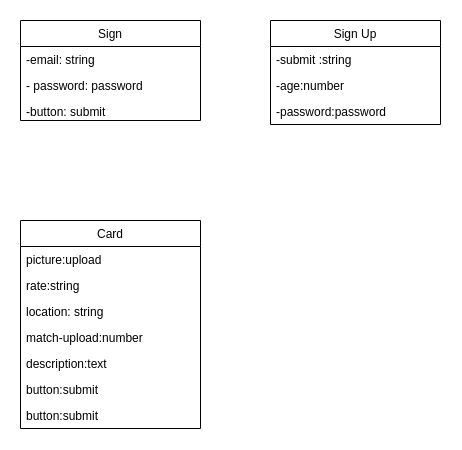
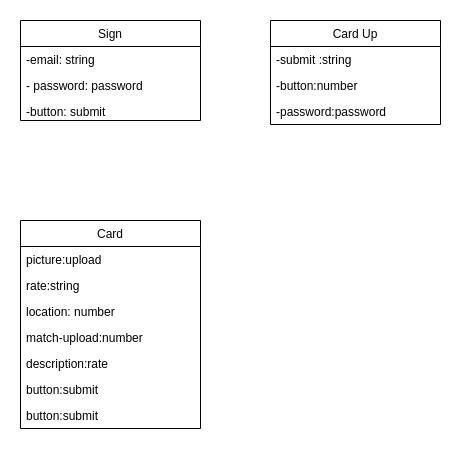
  <mxCell id="0" />
  <mxCell id="1" parent="0" />
  <mxCell id="2" value="Sign" style="swimlane;fontStyle=0;childLayout=stackLayout;horizontal=1;startSize=26;fillColor=none;horizontalStack=0;resizeParent=1;resizeParentMax=0;resizeLast=0;collapsible=1;marginBottom=0;" vertex="1" parent="1"><mxGeometry x="20" y="20" width="180" height="100" as="geometry" /></mxCell>
  <mxCell id="3" value="-email: string" style="text;strokeColor=none;fillColor=none;align=left;verticalAlign=top;spacingLeft=4;spacingRight=4;overflow=hidden;rotatable=0;points=[[0,0.5],[1,0.5]];portConstraint=eastwest;" vertex="1" parent="2"><mxGeometry y="26" width="180" height="26" as="geometry" /></mxCell>
  <mxCell id="4" value="- password: password" style="text;strokeColor=none;fillColor=none;align=left;verticalAlign=top;spacingLeft=4;spacingRight=4;overflow=hidden;rotatable=0;points=[[0,0.5],[1,0.5]];portConstraint=eastwest;" vertex="1" parent="2"><mxGeometry y="52" width="180" height="26" as="geometry" /></mxCell>
  <mxCell id="5" value="-button: submit" style="text;strokeColor=none;fillColor=none;align=left;verticalAlign=top;spacingLeft=4;spacingRight=4;overflow=hidden;rotatable=0;points=[[0,0.5],[1,0.5]];portConstraint=eastwest;" vertex="1" parent="2"><mxGeometry y="78" width="180" height="22" as="geometry" /></mxCell>
- <mxCell id="6" value="Sign Up" style="swimlane;fontStyle=0;childLayout=stackLayout;horizontal=1;startSize=26;fillColor=none;horizontalStack=0;resizeParent=1;resizeParentMax=0;resizeLast=0;collapsible=1;marginBottom=0;" vertex="1" parent="1"><mxGeometry x="270" y="20" width="170" height="104" as="geometry"><mxRectangle x="530" y="30" width="80" height="26" as="alternateBounds" /></mxGeometry></mxCell>
+ <mxCell id="6" value="Card Up" style="swimlane;fontStyle=0;childLayout=stackLayout;horizontal=1;startSize=26;fillColor=none;horizontalStack=0;resizeParent=1;resizeParentMax=0;resizeLast=0;collapsible=1;marginBottom=0;" vertex="1" parent="1"><mxGeometry x="270" y="20" width="170" height="104" as="geometry"><mxRectangle x="530" y="30" width="80" height="26" as="alternateBounds" /></mxGeometry></mxCell>
  <mxCell id="7" value="-submit :string" style="text;strokeColor=none;fillColor=none;align=left;verticalAlign=top;spacingLeft=4;spacingRight=4;overflow=hidden;rotatable=0;points=[[0,0.5],[1,0.5]];portConstraint=eastwest;" vertex="1" parent="6"><mxGeometry y="26" width="170" height="26" as="geometry" /></mxCell>
- <mxCell id="8" value="-age:number" style="text;strokeColor=none;fillColor=none;align=left;verticalAlign=top;spacingLeft=4;spacingRight=4;overflow=hidden;rotatable=0;points=[[0,0.5],[1,0.5]];portConstraint=eastwest;" vertex="1" parent="6"><mxGeometry y="52" width="170" height="26" as="geometry" /></mxCell>
+ <mxCell id="8" value="-button:number" style="text;strokeColor=none;fillColor=none;align=left;verticalAlign=top;spacingLeft=4;spacingRight=4;overflow=hidden;rotatable=0;points=[[0,0.5],[1,0.5]];portConstraint=eastwest;" vertex="1" parent="6"><mxGeometry y="52" width="170" height="26" as="geometry" /></mxCell>
  <mxCell id="9" value="-password:password" style="text;strokeColor=none;fillColor=none;align=left;verticalAlign=top;spacingLeft=4;spacingRight=4;overflow=hidden;rotatable=0;points=[[0,0.5],[1,0.5]];portConstraint=eastwest;" vertex="1" parent="6"><mxGeometry y="78" width="170" height="26" as="geometry" /></mxCell>
  <mxCell id="10" value="Card" style="swimlane;fontStyle=0;childLayout=stackLayout;horizontal=1;startSize=26;fillColor=none;horizontalStack=0;resizeParent=1;resizeParentMax=0;resizeLast=0;collapsible=1;marginBottom=0;" vertex="1" parent="1"><mxGeometry x="20" y="220" width="180" height="208" as="geometry" /></mxCell>
  <mxCell id="11" value="picture:upload" style="text;strokeColor=none;fillColor=none;align=left;verticalAlign=top;spacingLeft=4;spacingRight=4;overflow=hidden;rotatable=0;points=[[0,0.5],[1,0.5]];portConstraint=eastwest;" vertex="1" parent="10"><mxGeometry y="26" width="180" height="26" as="geometry" /></mxCell>
  <mxCell id="12" value="rate:string" style="text;strokeColor=none;fillColor=none;align=left;verticalAlign=top;spacingLeft=4;spacingRight=4;overflow=hidden;rotatable=0;points=[[0,0.5],[1,0.5]];portConstraint=eastwest;" vertex="1" parent="10"><mxGeometry y="52" width="180" height="26" as="geometry" /></mxCell>
- <mxCell id="13" value="location: string" style="text;strokeColor=none;fillColor=none;align=left;verticalAlign=top;spacingLeft=4;spacingRight=4;overflow=hidden;rotatable=0;points=[[0,0.5],[1,0.5]];portConstraint=eastwest;" vertex="1" parent="10"><mxGeometry y="78" width="180" height="26" as="geometry" /></mxCell>
+ <mxCell id="13" value="location: number" style="text;strokeColor=none;fillColor=none;align=left;verticalAlign=top;spacingLeft=4;spacingRight=4;overflow=hidden;rotatable=0;points=[[0,0.5],[1,0.5]];portConstraint=eastwest;" vertex="1" parent="10"><mxGeometry y="78" width="180" height="26" as="geometry" /></mxCell>
  <mxCell id="14" value="match-upload:number" style="text;strokeColor=none;fillColor=none;align=left;verticalAlign=top;spacingLeft=4;spacingRight=4;overflow=hidden;rotatable=0;points=[[0,0.5],[1,0.5]];portConstraint=eastwest;" vertex="1" parent="10"><mxGeometry y="104" width="180" height="26" as="geometry" /></mxCell>
- <mxCell id="15" value="description:text" style="text;strokeColor=none;fillColor=none;align=left;verticalAlign=top;spacingLeft=4;spacingRight=4;overflow=hidden;rotatable=0;points=[[0,0.5],[1,0.5]];portConstraint=eastwest;" vertex="1" parent="10"><mxGeometry y="130" width="180" height="26" as="geometry" /></mxCell>
+ <mxCell id="15" value="description:rate" style="text;strokeColor=none;fillColor=none;align=left;verticalAlign=top;spacingLeft=4;spacingRight=4;overflow=hidden;rotatable=0;points=[[0,0.5],[1,0.5]];portConstraint=eastwest;" vertex="1" parent="10"><mxGeometry y="130" width="180" height="26" as="geometry" /></mxCell>
  <mxCell id="16" value="button:submit" style="text;strokeColor=none;fillColor=none;align=left;verticalAlign=top;spacingLeft=4;spacingRight=4;overflow=hidden;rotatable=0;points=[[0,0.5],[1,0.5]];portConstraint=eastwest;" vertex="1" parent="10"><mxGeometry y="156" width="180" height="26" as="geometry" /></mxCell>
  <mxCell id="17" value="button:submit" style="text;strokeColor=none;fillColor=none;align=left;verticalAlign=top;spacingLeft=4;spacingRight=4;overflow=hidden;rotatable=0;points=[[0,0.5],[1,0.5]];portConstraint=eastwest;" vertex="1" parent="10"><mxGeometry y="182" width="180" height="26" as="geometry" /></mxCell>
